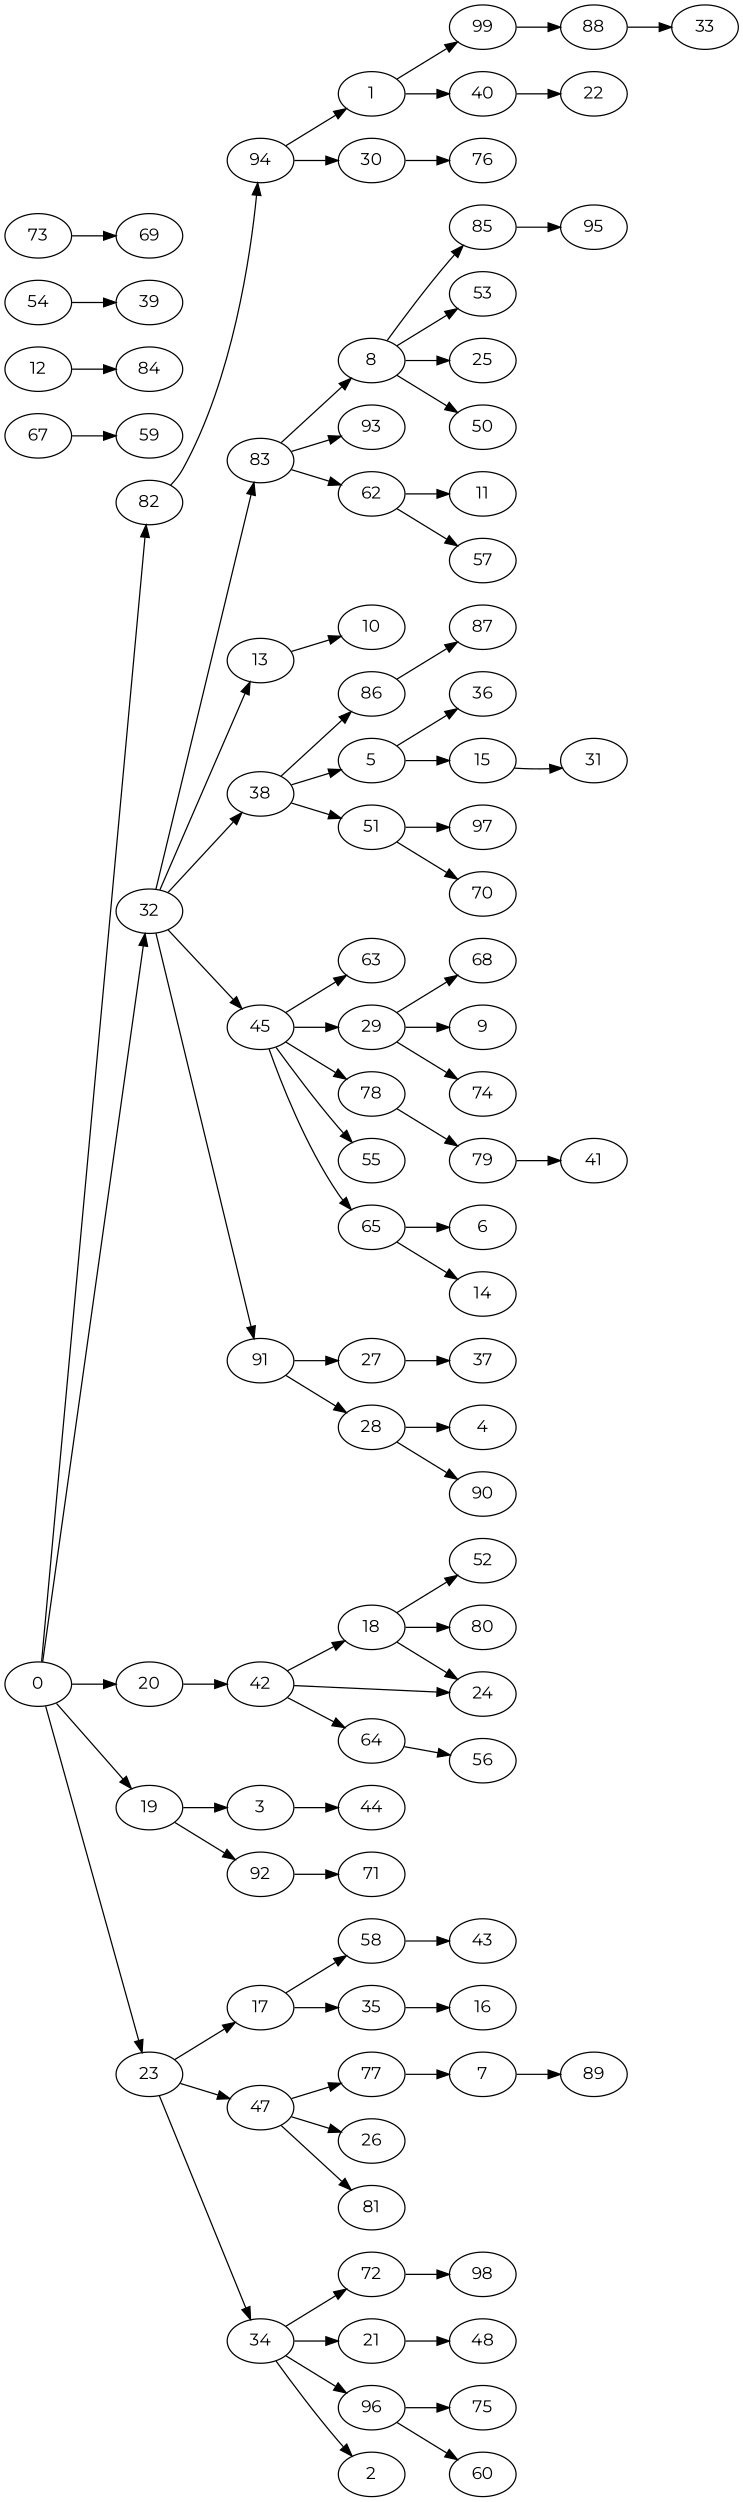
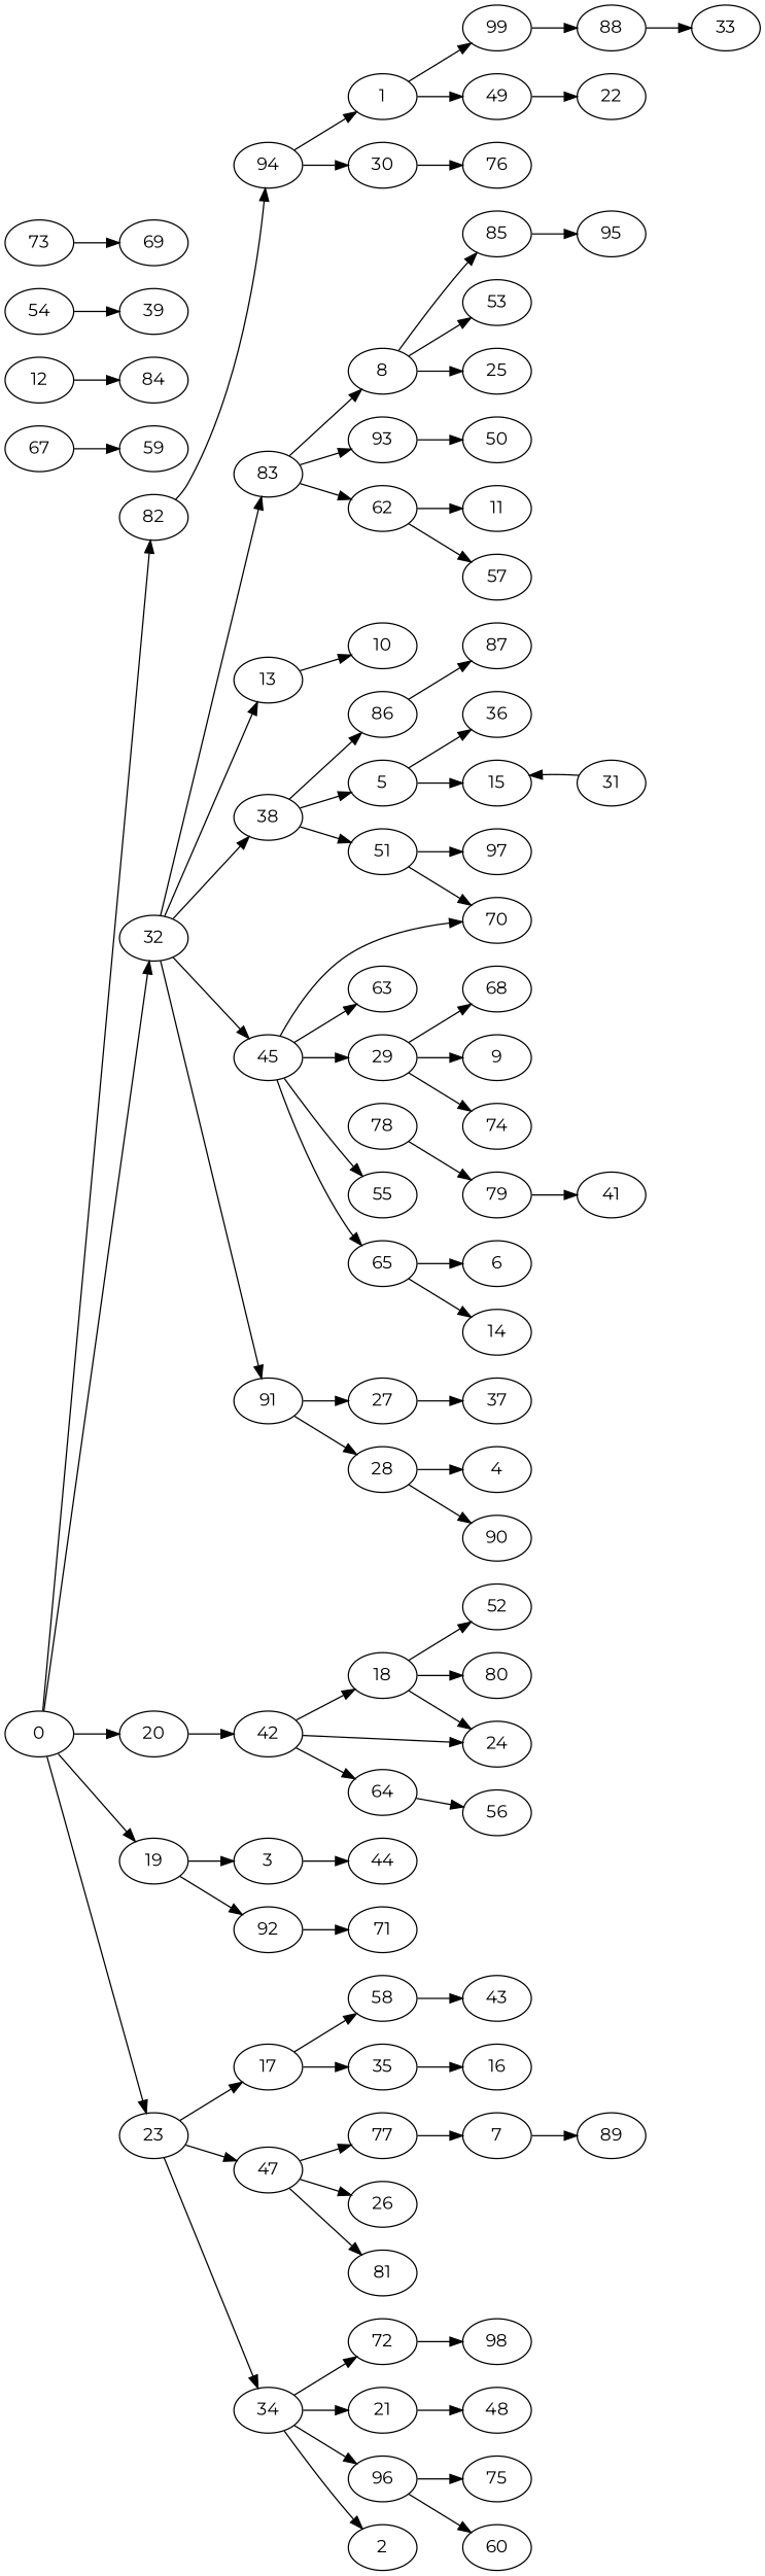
  digraph {
    fontname=Montserrat
    rankdir=LR
    node [fontname=Montserrat]
    edge [fontname=Montserrat]
    n1 [label=0]
    n2 [label=82]
    n3 [label=32]
    n4 [label=20]
    n5 [label=19]
    n6 [label=23]
    n7 [label=94]
    n8 [label=38]
    n9 [label=45]
    n10 [label=91]
    n11 [label=83]
    n12 [label=13]
    n13 [label=42]
    n14 [label=3]
    n15 [label=92]
    n16 [label=17]
    n17 [label=47]
    n18 [label=34]
    n19 [label=30]
    n20 [label=1]
    n21 [label=86]
    n22 [label=5]
    n23 [label=51]
    n24 [label=78]
    n25 [label=55]
    n26 [label=65]
    n27 [label=29]
    n28 [label=63]
    n29 [label=28]
    n30 [label=27]
    n31 [label=62]
    n32 [label=93]
    n33 [label=8]
    n34 [label=10]
    n35 [label=64]
    n36 [label=18]
    n37 [label=24]
    n38 [label=44]
    n39 [label=71]
    n40 [label=35]
    n41 [label=58]
    n42 [label=26]
    n43 [label=81]
    n44 [label=77]
    n45 [label=2]
    n46 [label=72]
    n47 [label=21]
    n48 [label=96]
    n49 [label=76]
    n50 [label=99]
-   n51 [label=40]
+   n51 [label=49]
    n52 [label=87]
    n53 [label=36]
    n54 [label=15]
    n55 [label=97]
    n56 [label=70]
    n57 [label=79]
    n58 [label=14]
    n59 [label=6]
    n60 [label=67]
    n61 [label=59]
    n62 [label=9]
    n63 [label=74]
    n64 [label=68]
    n65 [label=90]
    n66 [label=4]
    n67 [label=37]
    n68 [label=11]
    n69 [label=57]
    n70 [label=50]
    n71 [label=53]
    n72 [label=25]
    n73 [label=85]
    n74 [label=56]
    n75 [label=52]
    n76 [label=80]
    n77 [label=16]
    n78 [label=43]
    n79 [label=7]
    n80 [label=98]
    n81 [label=48]
    n82 [label=75]
    n83 [label=60]
    n84 [label=88]
    n85 [label=22]
    n86 [label=31]
    n87 [label=41]
    n88 [label=12]
    n89 [label=84]
    n90 [label=95]
    n91 [label=54]
    n92 [label=39]
    n93 [label=73]
    n94 [label=69]
    n95 [label=89]
    n96 [label=33]
    n1 -> n2
    n1 -> n3
    n1 -> n4
    n1 -> n5
    n1 -> n6
    n2 -> n7
    n3 -> n8
    n3 -> n9
    n3 -> n10
    n3 -> n11
    n3 -> n12
    n4 -> n13
    n5 -> n14
    n5 -> n15
    n6 -> n16
    n6 -> n17
    n6 -> n18
    n7 -> n19
    n7 -> n20
    n8 -> n21
    n8 -> n22
    n8 -> n23
-   n9 -> n24
+   n9 -> n56
    n9 -> n25
    n9 -> n26
    n9 -> n27
    n9 -> n28
    n10 -> n29
    n10 -> n30
    n11 -> n31
    n11 -> n32
    n11 -> n33
    n12 -> n34
    n13 -> n35
    n13 -> n36
    n13 -> n37
    n14 -> n38
    n15 -> n39
    n16 -> n40
    n16 -> n41
    n17 -> n42
    n17 -> n43
    n17 -> n44
    n18 -> n45
    n18 -> n46
    n18 -> n47
    n18 -> n48
    n19 -> n49
    n20 -> n50
    n20 -> n51
    n21 -> n52
    n22 -> n53
    n22 -> n54
    n23 -> n55
    n23 -> n56
    n24 -> n57
    n26 -> n58
    n26 -> n59
    n27 -> n62
    n27 -> n63
    n27 -> n64
    n29 -> n65
    n29 -> n66
    n30 -> n67
    n31 -> n68
    n31 -> n69
-   n33 -> n70
+   n32 -> n70
    n33 -> n71
    n33 -> n72
    n33 -> n73
    n35 -> n74
    n36 -> n37
    n36 -> n75
    n36 -> n76
    n40 -> n77
    n41 -> n78
    n44 -> n79
    n46 -> n80
    n47 -> n81
    n48 -> n82
    n48 -> n83
    n50 -> n84
    n51 -> n85
-   n54 -> n86
+   n86 -> n54
    n57 -> n87
    n60 -> n61
    n73 -> n90
    n79 -> n95
    n84 -> n96
    n88 -> n89
    n91 -> n92
    n93 -> n94
  }
